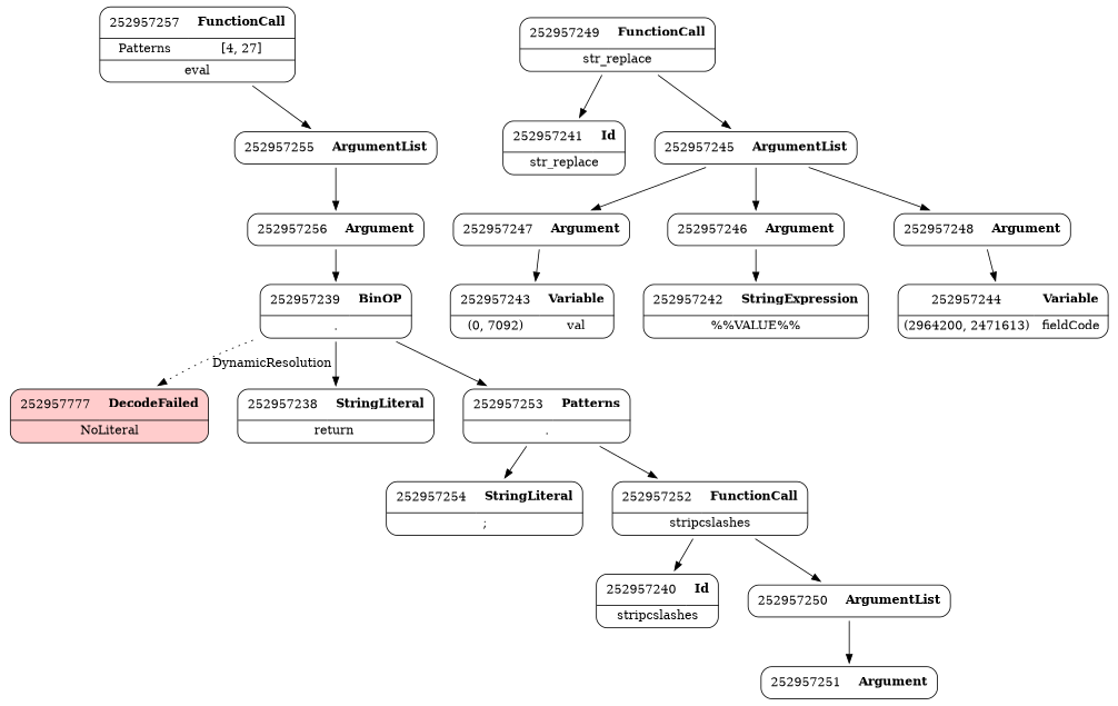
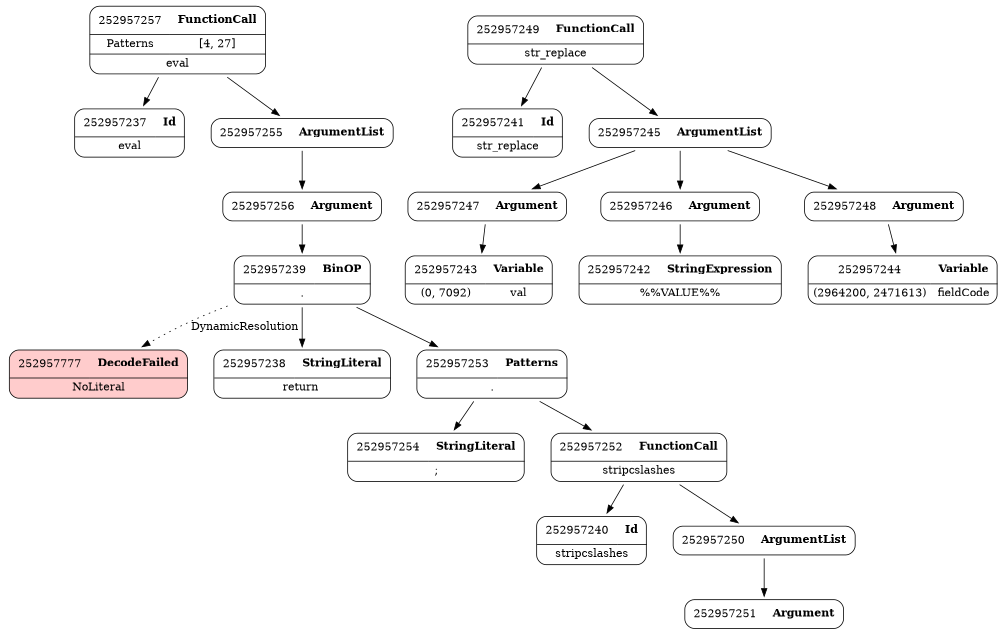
  digraph {
    node [shape=none]
    edge [weight=2]
    n1 [label=<<TABLE border='1' cellspacing='0' cellpadding='10' style='rounded' bgcolor='#FFCCCC' ><TR><TD border='0'>252957777</TD><TD border='0'><B>DecodeFailed</B></TD></TR><HR/><TR><TD border='0' cellpadding='5' colspan='2'>NoLiteral</TD></TR></TABLE>>]
    n2 [label=<<TABLE border='1' cellspacing='0' cellpadding='10' style='rounded' ><TR><TD border='0'>252957239</TD><TD border='0'><B>BinOP</B></TD></TR><HR/><TR><TD border='0' cellpadding='5' colspan='2'>.</TD></TR></TABLE>>]
    n3 [label=<<TABLE border='1' cellspacing='0' cellpadding='10' style='rounded' ><TR><TD border='0'>252957238</TD><TD border='0'><B>StringLiteral</B></TD></TR><HR/><TR><TD border='0' cellpadding='5' colspan='2'>return </TD></TR></TABLE>>]
    n4 [label=<<TABLE border='1' cellspacing='0' cellpadding='10' style='rounded' ><TR><TD border='0'>252957253</TD><TD border='0'><B>Patterns</B></TD></TR><HR/><TR><TD border='0' cellpadding='5' colspan='2'>.</TD></TR></TABLE>>]
    n5 [label=<<TABLE border='1' cellspacing='0' cellpadding='10' style='rounded' ><TR><TD border='0'>252957254</TD><TD border='0'><B>StringLiteral</B></TD></TR><HR/><TR><TD border='0' cellpadding='5' colspan='2'>;</TD></TR></TABLE>>]
    n6 [label=<<TABLE border='1' cellspacing='0' cellpadding='10' style='rounded' ><TR><TD border='0'>252957252</TD><TD border='0'><B>FunctionCall</B></TD></TR><HR/><TR><TD border='0' cellpadding='5' colspan='2'>stripcslashes</TD></TR></TABLE>>]
    n7 [label=<<TABLE border='1' cellspacing='0' cellpadding='10' style='rounded' ><TR><TD border='0'>252957240</TD><TD border='0'><B>Id</B></TD></TR><HR/><TR><TD border='0' cellpadding='5' colspan='2'>stripcslashes</TD></TR></TABLE>>]
    n8 [label=<<TABLE border='1' cellspacing='0' cellpadding='10' style='rounded' ><TR><TD border='0'>252957250</TD><TD border='0'><B>ArgumentList</B></TD></TR></TABLE>>]
+   n9 [label=<<TABLE border='1' cellspacing='0' cellpadding='10' style='rounded' ><TR><TD border='0'>252957237</TD><TD border='0'><B>Id</B></TD></TR><HR/><TR><TD border='0' cellpadding='5' colspan='2'>eval</TD></TR></TABLE>>]
    n10 [label=<<TABLE border='1' cellspacing='0' cellpadding='10' style='rounded' ><TR><TD border='0'>252957243</TD><TD border='0'><B>Variable</B></TD></TR><HR/><TR><TD border='0' cellpadding='5'>(0, 7092)</TD><TD border='0' cellpadding='5'>val</TD></TR></TABLE>>]
    n11 [label=<<TABLE border='1' cellspacing='0' cellpadding='10' style='rounded' ><TR><TD border='0'>252957242</TD><TD border='0'><B>StringExpression</B></TD></TR><HR/><TR><TD border='0' cellpadding='5' colspan='2'>%%VALUE%%</TD></TR></TABLE>>]
    n12 [label=<<TABLE border='1' cellspacing='0' cellpadding='10' style='rounded' ><TR><TD border='0'>252957241</TD><TD border='0'><B>Id</B></TD></TR><HR/><TR><TD border='0' cellpadding='5' colspan='2'>str_replace</TD></TR></TABLE>>]
    n13 [label=<<TABLE border='1' cellspacing='0' cellpadding='10' style='rounded' ><TR><TD border='0'>252957247</TD><TD border='0'><B>Argument</B></TD></TR></TABLE>>]
    n14 [label=<<TABLE border='1' cellspacing='0' cellpadding='10' style='rounded' ><TR><TD border='0'>252957246</TD><TD border='0'><B>Argument</B></TD></TR></TABLE>>]
    n15 [label=<<TABLE border='1' cellspacing='0' cellpadding='10' style='rounded' ><TR><TD border='0'>252957245</TD><TD border='0'><B>ArgumentList</B></TD></TR></TABLE>>]
    n16 [label=<<TABLE border='1' cellspacing='0' cellpadding='10' style='rounded' ><TR><TD border='0'>252957248</TD><TD border='0'><B>Argument</B></TD></TR></TABLE>>]
    n17 [label=<<TABLE border='1' cellspacing='0' cellpadding='10' style='rounded' ><TR><TD border='0'>252957244</TD><TD border='0'><B>Variable</B></TD></TR><HR/><TR><TD border='0' cellpadding='5'>(2964200, 2471613)</TD><TD border='0' cellpadding='5'>fieldCode</TD></TR></TABLE>>]
    n18 [label=<<TABLE border='1' cellspacing='0' cellpadding='10' style='rounded' ><TR><TD border='0'>252957251</TD><TD border='0'><B>Argument</B></TD></TR></TABLE>>]
    n19 [label=<<TABLE border='1' cellspacing='0' cellpadding='10' style='rounded' ><TR><TD border='0'>252957249</TD><TD border='0'><B>FunctionCall</B></TD></TR><HR/><TR><TD border='0' cellpadding='5' colspan='2'>str_replace</TD></TR></TABLE>>]
    n20 [label=<<TABLE border='1' cellspacing='0' cellpadding='10' style='rounded' ><TR><TD border='0'>252957255</TD><TD border='0'><B>ArgumentList</B></TD></TR></TABLE>>]
    n21 [label=<<TABLE border='1' cellspacing='0' cellpadding='10' style='rounded' ><TR><TD border='0'>252957256</TD><TD border='0'><B>Argument</B></TD></TR></TABLE>>]
    n22 [label=<<TABLE border='1' cellspacing='0' cellpadding='10' style='rounded' ><TR><TD border='0'>252957257</TD><TD border='0'><B>FunctionCall</B></TD></TR><HR/><TR><TD border='0' cellpadding='5'>Patterns</TD><TD border='0' cellpadding='5'>[4, 27]</TD></TR><HR/><TR><TD border='0' cellpadding='5' colspan='2'>eval</TD></TR></TABLE>>]
    n2 -> n1 [label=DynamicResolution style=dotted weight=""]
    n2 -> n3
    n2 -> n4
    n4 -> n5
    n4 -> n6
    n6 -> n7
    n6 -> n8
    n8 -> n18
    n13 -> n10
    n14 -> n11
    n15 -> n13
    n15 -> n14
    n15 -> n16
    n16 -> n17
    n19 -> n12
    n19 -> n15
    n20 -> n21
    n21 -> n2
+   n22 -> n9
    n22 -> n20
  }
